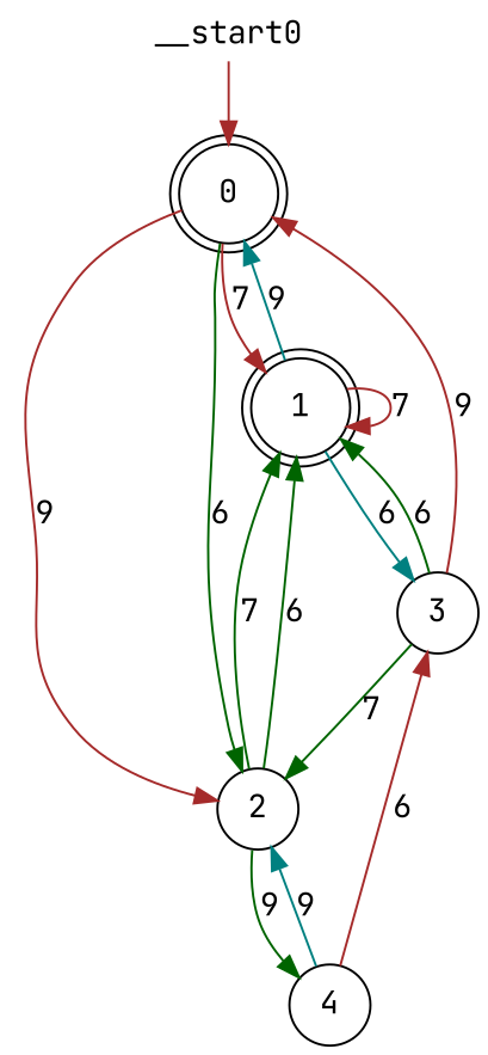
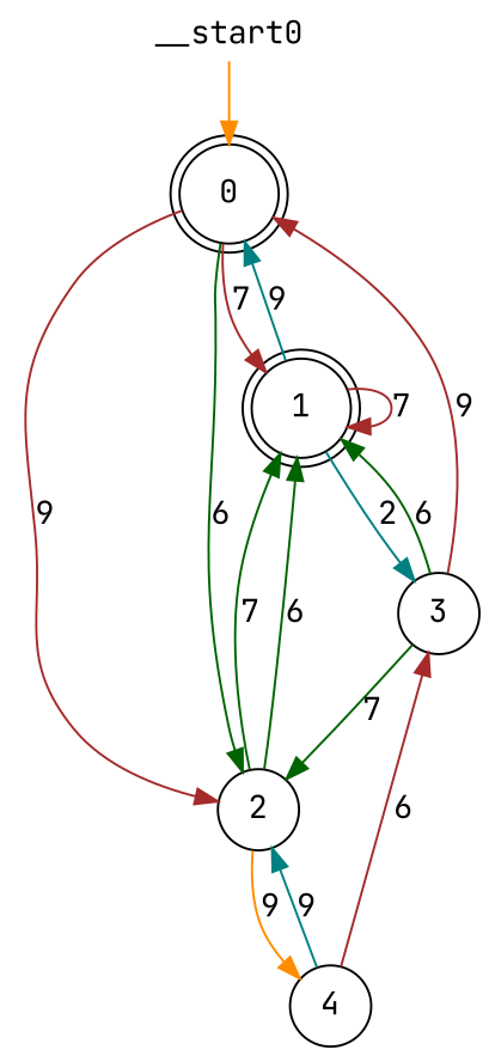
  digraph {
    fontname="JetBrains Mono"
    node [fontname="JetBrains Mono" shape=circle]
    edge [color=brown fontname="JetBrains Mono"]
    n1 [label=0 shape=doublecircle]
    n2 [label=1 shape=doublecircle]
    n3 [label=2]
    n4 [label=3]
    n5 [label=4]
    __start0 [height=0 shape=none width=0]
    n1 -> n2 [label=7]
    n1 -> n3 [label=9]
    n1 -> n3 [color=darkgreen label=6]
    n2 -> n1 [color=teal label=9]
    n2 -> n2 [label=7]
-   n2 -> n4 [color=teal label=6]
+   n2 -> n4 [color=teal label=2]
    n3 -> n2 [color=darkgreen label=7]
    n3 -> n2 [color=darkgreen label=6]
-   n3 -> n5 [color=darkgreen label=9]
+   n3 -> n5 [color=darkorange label=9]
    n4 -> n1 [label=9]
    n4 -> n2 [color=darkgreen label=6]
    n4 -> n3 [color=darkgreen label=7]
    n5 -> n3 [color=teal label=9]
    n5 -> n4 [label=6]
-   __start0 -> n1
+   __start0 -> n1 [color=darkorange]
  }
